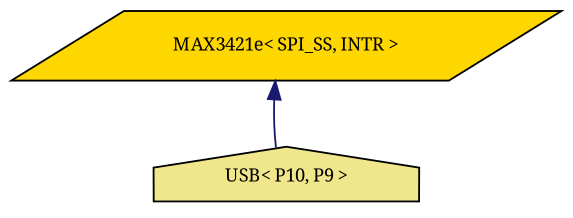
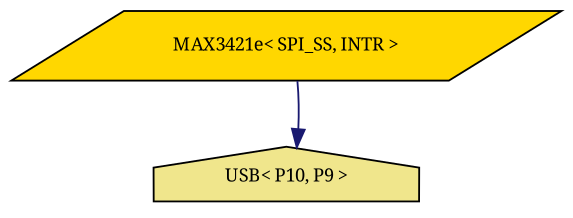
  digraph {
    fontname="Noto Serif"
    node [color=black fontname="Noto Serif" fontsize=10 style=filled]
    n1 [fillcolor=gold fontcolor=black height=0.2 label="MAX3421e\< SPI_SS, INTR \>" shape=parallelogram width=0.4]
    n2 [fillcolor=khaki height=0.2 label="USB\< P10, P9 \>" shape=house width=0.4]
-   n1 -> n2 [color=midnightblue dir=back fontname="Noto Serif" fontsize=10 labelfontname=Helvetica labelfontsize=10 style=solid]
+   n2 -> n1 [color=midnightblue dir=back fontname="Noto Serif" fontsize=10 labelfontname=Helvetica labelfontsize=10 style=solid]
  }
